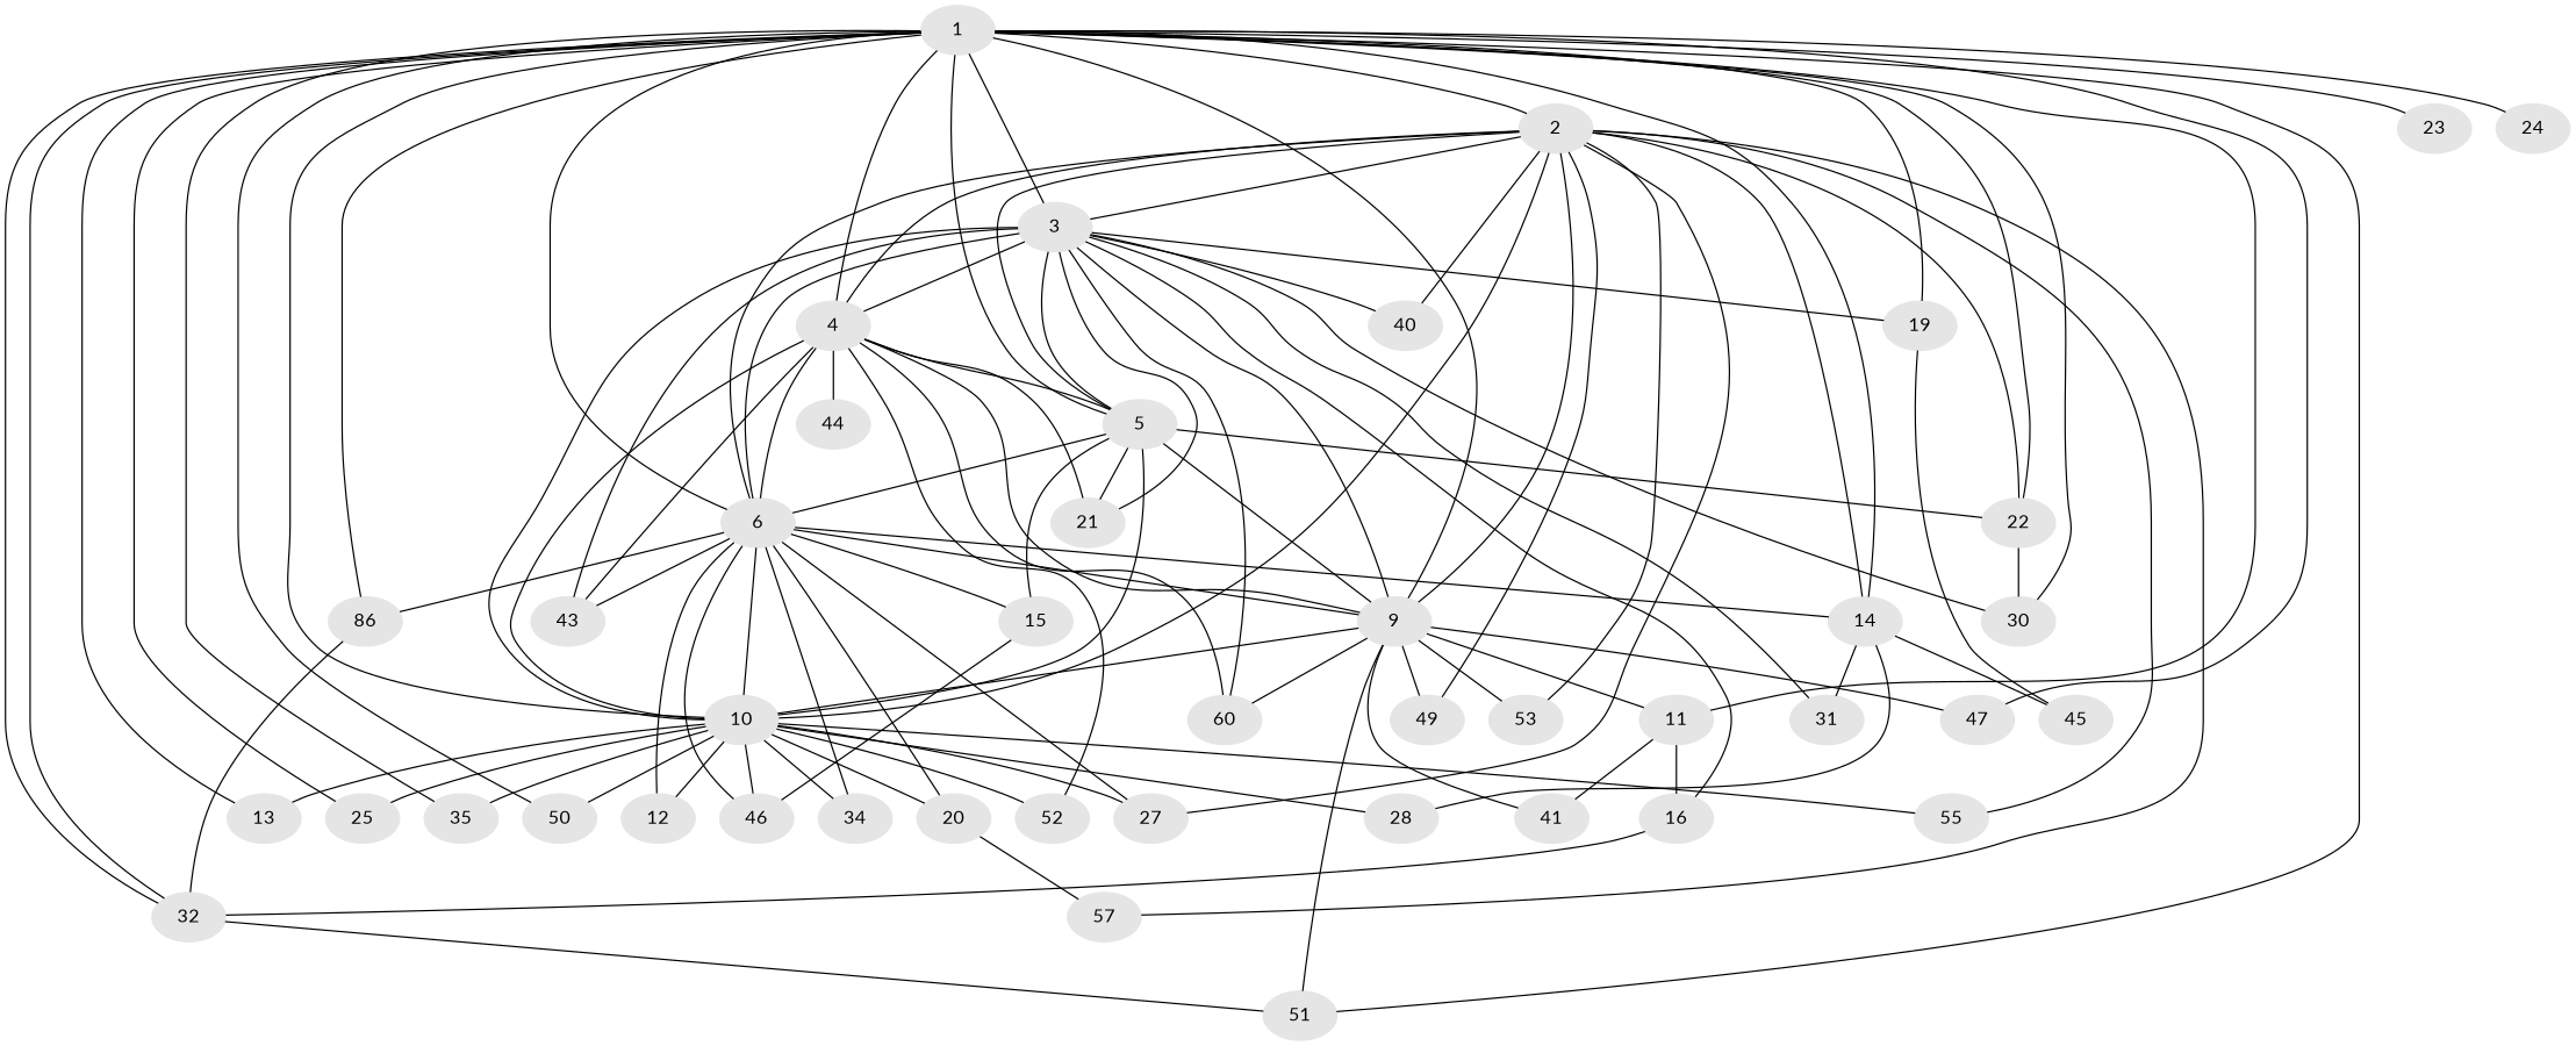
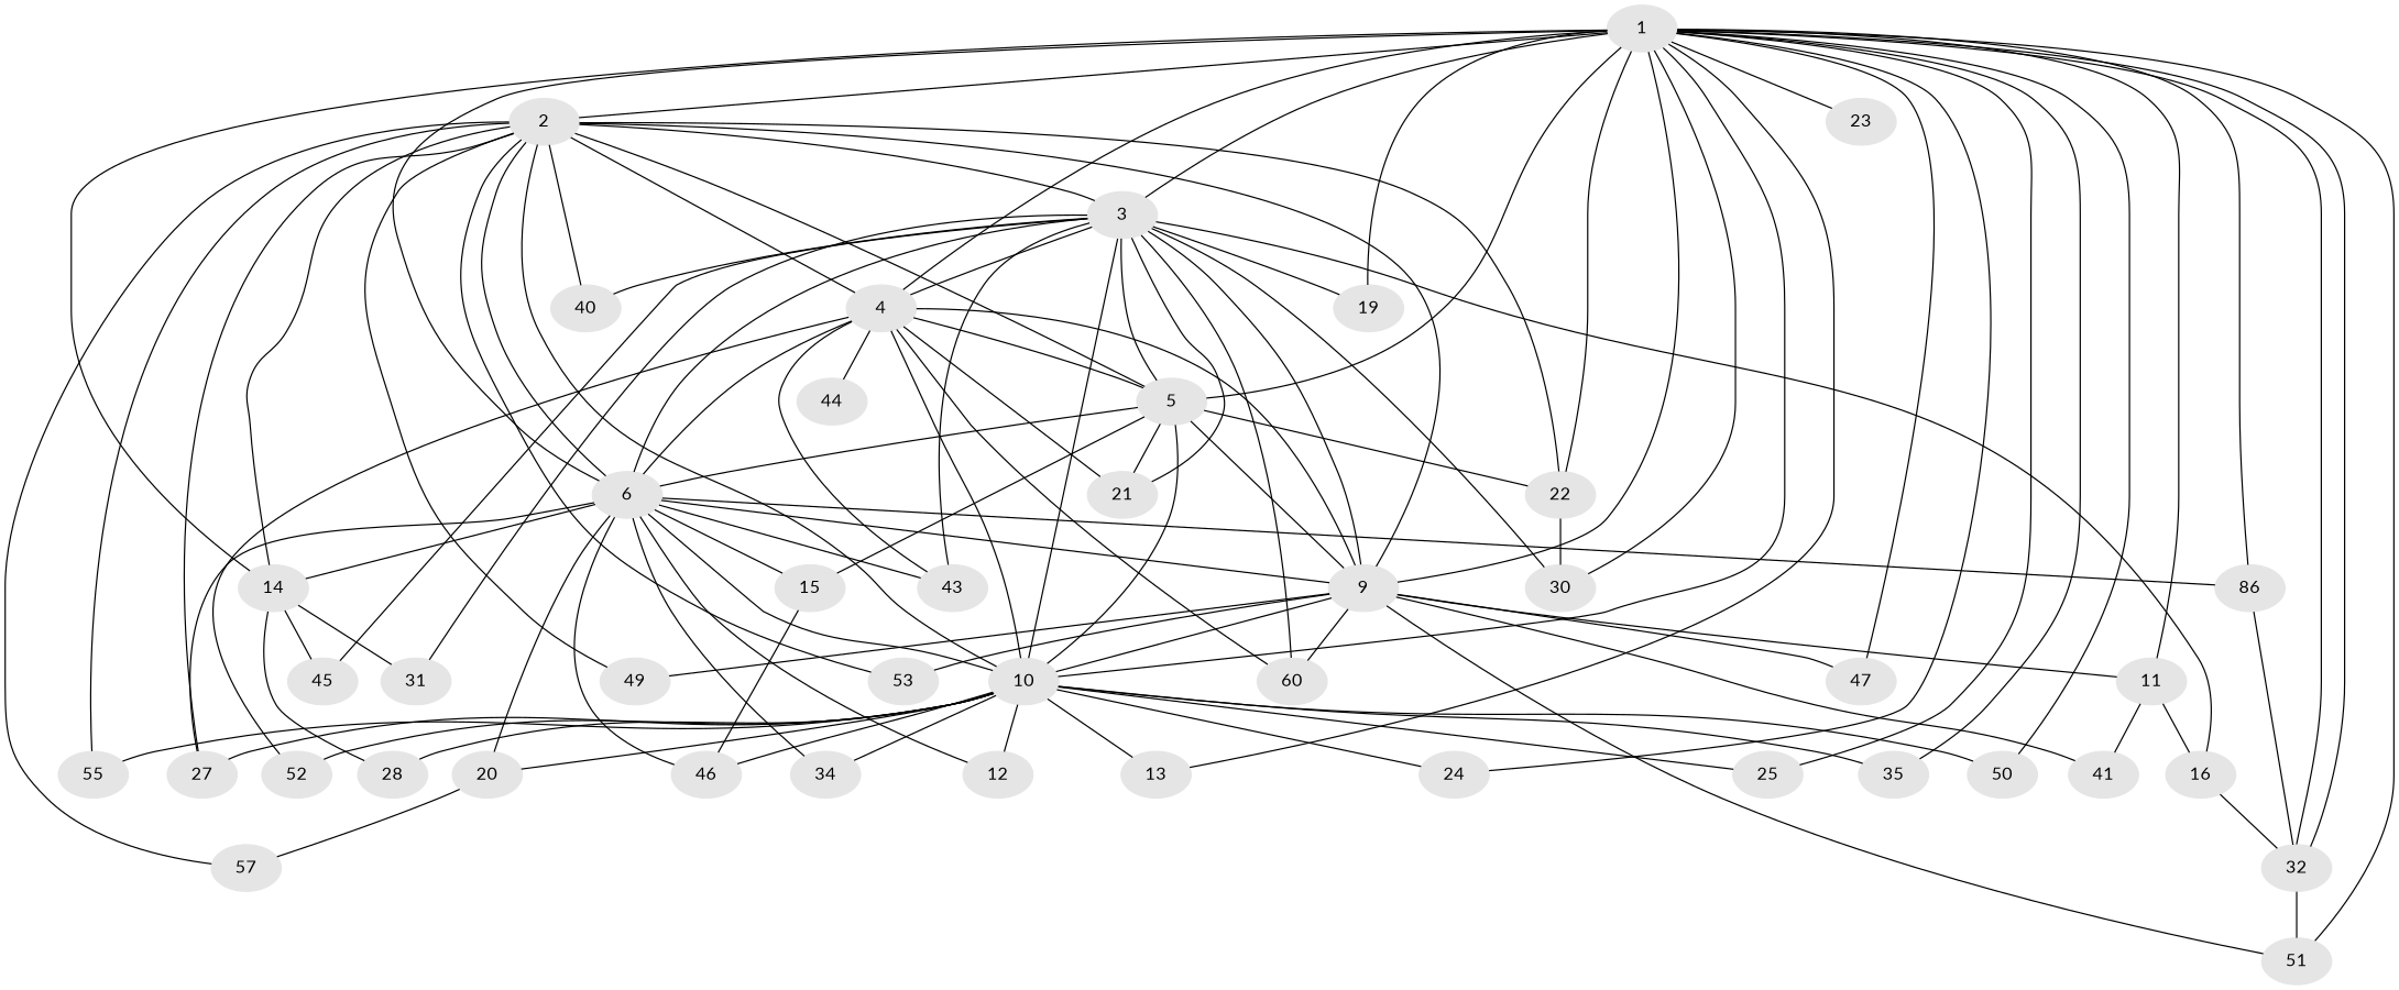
  graph {
    fontname=Lato
    node [color=gray90 fontname=Lato style=filled]
    edge [fontname=Lato]
    1 [super="+8"]
    2 [super="+37"]
    3 [super="+18"]
    4 [super="+17"]
    5
    6 [super="+9"]
    n7 [label=9 super="+33"]
    10 [super="+59"]
    11
    13
    14 [super="+29"]
    19
    22 [super="+61"]
    23
    24
    25
    n17 [label=86 super="+54"]
    30 [super="+39"]
    32 [super="+58"]
    35
    47
    50
    51
    27 [super="+38"]
    40
    49
    53
    55
    57
    16 [super="+36"]
    21 [super="+56"]
    31
    43 [super="+48"]
    45
    60
    44
    52
    15
    12
    20
    34
    46
    41 [super="+42"]
    28
    1 -- 2 [weight=2]
    1 -- 3 [weight=3]
    1 -- 4 [weight=2]
    1 -- 5 [weight=2]
    1 -- 6 [weight=4]
    1 -- n7 [weight=2]
    1 -- 10 [weight=2]
    1 -- 11
    1 -- 13
    1 -- 14
    1 -- 19
    1 -- 22
    1 -- 23 [weight=2]
    1 -- 24
    1 -- 25
    1 -- n17
    1 -- 30
    1 -- 32
    1 -- 32
    1 -- 35
    1 -- 47
    1 -- 50
    1 -- 51
    2 -- 3
    2 -- 4
    2 -- 5 [weight=2]
    2 -- 6 [weight=2]
    2 -- n7
    2 -- 10
    2 -- 14
    2 -- 22
    2 -- 27
    2 -- 40
    2 -- 49
    2 -- 53
    2 -- 55
    2 -- 57
    3 -- 4
    3 -- 5
    3 -- 6 [weight=2]
    3 -- n7
    3 -- 10
    3 -- 19
    3 -- 30
    3 -- 40
    3 -- 16
    3 -- 21
    3 -- 31
    3 -- 43
-   19 -- 45
+   3 -- 45
    3 -- 60
    4 -- 5
    4 -- 6 [weight=3]
    4 -- n7
    4 -- 10
    4 -- 21
    4 -- 43
    4 -- 60
    4 -- 44
    4 -- 52
    5 -- 6 [weight=2]
    5 -- n7
    5 -- 10
    5 -- 22
    5 -- 21
    5 -- 15
    6 -- n7 [weight=2]
    6 -- 10 [weight=2]
    6 -- 14
    6 -- n17
    6 -- 27 [weight=2]
    6 -- 43
    6 -- 15
    6 -- 12
    6 -- 20
    6 -- 34
    6 -- 46
    n7 -- 10 [weight=2]
    n7 -- 11
    n7 -- 47
    n7 -- 51
    n7 -- 49
    n7 -- 53
    n7 -- 60
    n7 -- 41
    10 -- 13
+   10 -- 24
    10 -- 25
    10 -- 35
    10 -- 50
    10 -- 27
    10 -- 55
    10 -- 52
    10 -- 12
    10 -- 20
    10 -- 34
    10 -- 46
    10 -- 28
    11 -- 16
    11 -- 41
    14 -- 31
    14 -- 45
    14 -- 28
    22 -- 30
    n17 -- 32
    32 -- 51
    16 -- 32
    15 -- 46
    20 -- 57
  }
